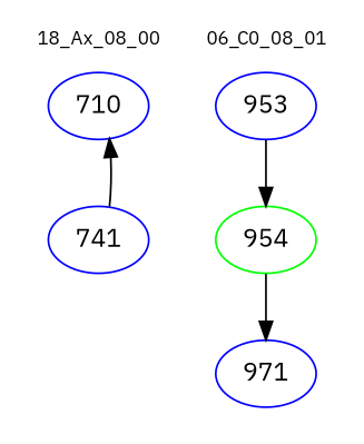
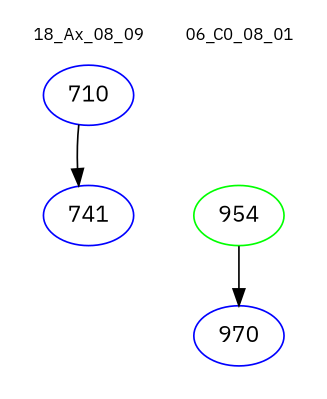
  digraph {
    fontname="IBM Plex Sans"
    node [color=blue fontname="IBM Plex Sans"]
    edge [color=black fontname="IBM Plex Sans"]
    n1 [label=710]
    n2 [label=741]
-   n3 [label=953]
    n4 [color=green label=954]
-   n5 [label=971]
+   n5 [label=970]
    subgraph cluster_1 {
      color=white
      fontsize=10
-     label="18_Ax_08_00"
+     label="18_Ax_08_09"
      n1
      n2
    }
    subgraph cluster_2 {
      color=white
      fontsize=10
      label="06_C0_08_01"
-     n3
      n4
      n5
    }
-   n2 -> n1
-   n3 -> n4
+   n1 -> n2
    n4 -> n5
  }
